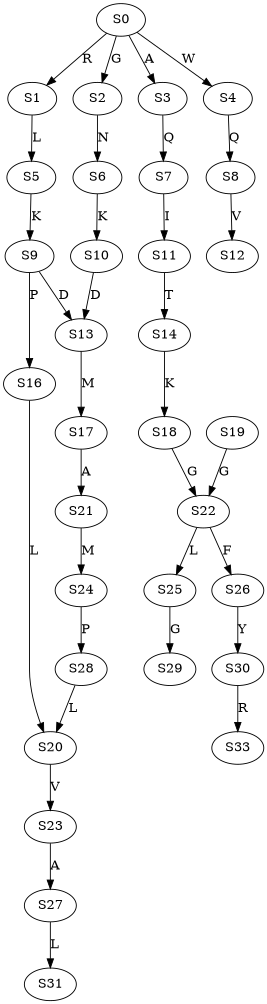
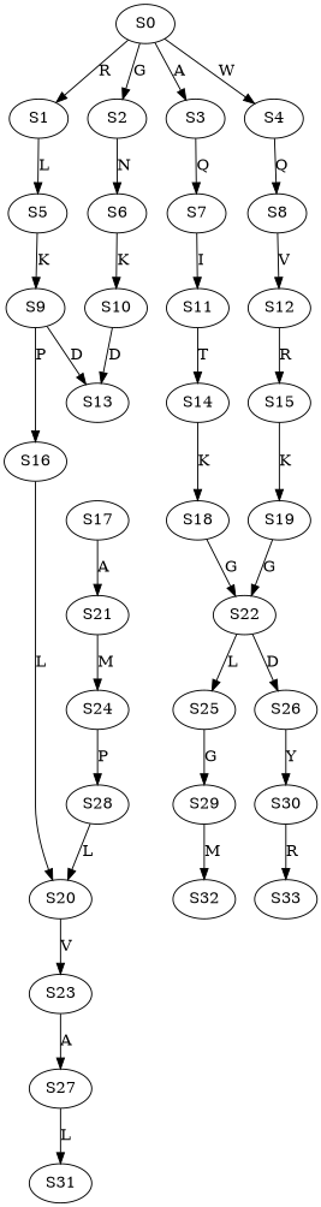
  strict digraph {
    S0
    S1
    S2
    S3
    S4
    S5
    S6
    S7
    S8
    S9
    S10
    S11
    S12
    S13
    S16
    S14
+   S15
    S17
    S18
    S19
    S20
    S21
    S22
    S23
    S24
    S25
    S26
    S27
    S28
    S29
    S30
    S31
+   S32
    S33
    S0 -> S1 [label=R]
    S0 -> S2 [label=G]
    S0 -> S3 [label=A]
    S0 -> S4 [label=W]
    S1 -> S5 [label=L]
    S2 -> S6 [label=N]
    S3 -> S7 [label=Q]
    S4 -> S8 [label=Q]
    S5 -> S9 [label=K]
    S6 -> S10 [label=K]
    S7 -> S11 [label=I]
    S8 -> S12 [label=V]
    S9 -> S13 [label=D]
    S9 -> S16 [label=P]
    S10 -> S13 [label=D]
    S11 -> S14 [label=T]
-   S13 -> S17 [label=M]
+   S12 -> S15 [label=R]
    S16 -> S20 [label=L]
    S14 -> S18 [label=K]
+   S15 -> S19 [label=K]
    S17 -> S21 [label=A]
    S18 -> S22 [label=G]
    S19 -> S22 [label=G]
    S20 -> S23 [label=V]
    S21 -> S24 [label=M]
    S22 -> S25 [label=L]
-   S22 -> S26 [label=F]
+   S22 -> S26 [label=D]
    S23 -> S27 [label=A]
    S24 -> S28 [label=P]
    S25 -> S29 [label=G]
    S26 -> S30 [label=Y]
    S27 -> S31 [label=L]
    S28 -> S20 [label=L]
+   S29 -> S32 [label=M]
    S30 -> S33 [label=R]
  }
